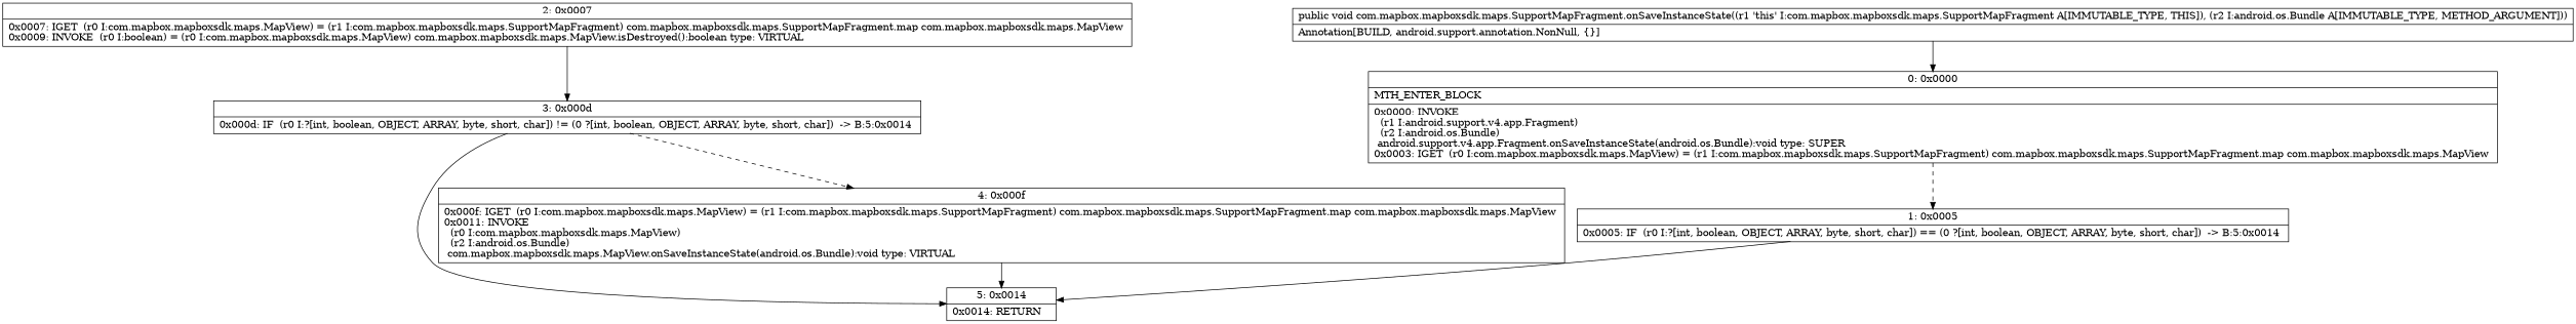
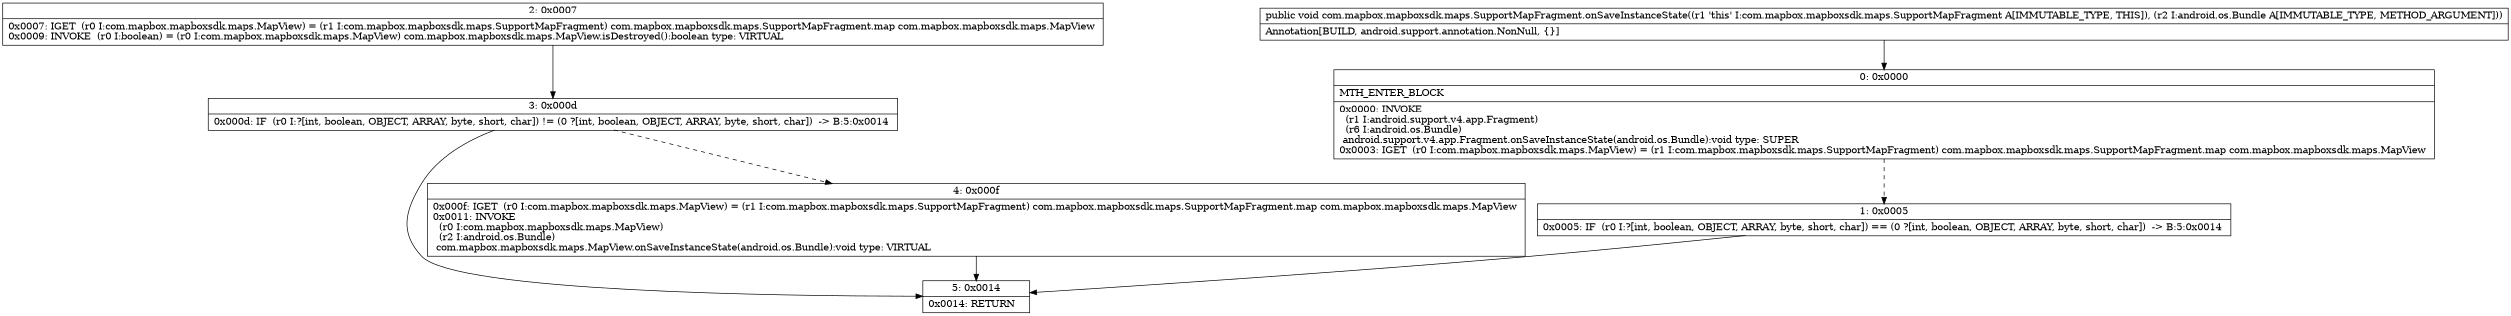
  digraph {
    node [shape=record]
-   n1 [label="{0\:\ 0x0000|MTH_ENTER_BLOCK\l|0x0000: INVOKE  \l  (r1 I:android.support.v4.app.Fragment)\l  (r2 I:android.os.Bundle)\l android.support.v4.app.Fragment.onSaveInstanceState(android.os.Bundle):void type: SUPER \l0x0003: IGET  (r0 I:com.mapbox.mapboxsdk.maps.MapView) = (r1 I:com.mapbox.mapboxsdk.maps.SupportMapFragment) com.mapbox.mapboxsdk.maps.SupportMapFragment.map com.mapbox.mapboxsdk.maps.MapView \l}"]
+   n1 [label="{0\:\ 0x0000|MTH_ENTER_BLOCK\l|0x0000: INVOKE  \l  (r1 I:android.support.v4.app.Fragment)\l  (r6 I:android.os.Bundle)\l android.support.v4.app.Fragment.onSaveInstanceState(android.os.Bundle):void type: SUPER \l0x0003: IGET  (r0 I:com.mapbox.mapboxsdk.maps.MapView) = (r1 I:com.mapbox.mapboxsdk.maps.SupportMapFragment) com.mapbox.mapboxsdk.maps.SupportMapFragment.map com.mapbox.mapboxsdk.maps.MapView \l}"]
    n2 [label="{1\:\ 0x0005|0x0005: IF  (r0 I:?[int, boolean, OBJECT, ARRAY, byte, short, char]) == (0 ?[int, boolean, OBJECT, ARRAY, byte, short, char])  \-\> B:5:0x0014 \l}"]
    n3 [label="{5\:\ 0x0014|0x0014: RETURN   \l}"]
    n4 [label="{2\:\ 0x0007|0x0007: IGET  (r0 I:com.mapbox.mapboxsdk.maps.MapView) = (r1 I:com.mapbox.mapboxsdk.maps.SupportMapFragment) com.mapbox.mapboxsdk.maps.SupportMapFragment.map com.mapbox.mapboxsdk.maps.MapView \l0x0009: INVOKE  (r0 I:boolean) = (r0 I:com.mapbox.mapboxsdk.maps.MapView) com.mapbox.mapboxsdk.maps.MapView.isDestroyed():boolean type: VIRTUAL \l}"]
    n5 [label="{3\:\ 0x000d|0x000d: IF  (r0 I:?[int, boolean, OBJECT, ARRAY, byte, short, char]) != (0 ?[int, boolean, OBJECT, ARRAY, byte, short, char])  \-\> B:5:0x0014 \l}"]
    n6 [label="{4\:\ 0x000f|0x000f: IGET  (r0 I:com.mapbox.mapboxsdk.maps.MapView) = (r1 I:com.mapbox.mapboxsdk.maps.SupportMapFragment) com.mapbox.mapboxsdk.maps.SupportMapFragment.map com.mapbox.mapboxsdk.maps.MapView \l0x0011: INVOKE  \l  (r0 I:com.mapbox.mapboxsdk.maps.MapView)\l  (r2 I:android.os.Bundle)\l com.mapbox.mapboxsdk.maps.MapView.onSaveInstanceState(android.os.Bundle):void type: VIRTUAL \l}"]
    n7 [label="{public void com.mapbox.mapboxsdk.maps.SupportMapFragment.onSaveInstanceState((r1 'this' I:com.mapbox.mapboxsdk.maps.SupportMapFragment A[IMMUTABLE_TYPE, THIS]), (r2 I:android.os.Bundle A[IMMUTABLE_TYPE, METHOD_ARGUMENT]))  | Annotation[BUILD, android.support.annotation.NonNull, \{\}]\l}"]
    n1 -> n2 [style=dashed]
    n2 -> n3
    n4 -> n5
    n5 -> n3
    n5 -> n6 [style=dashed]
    n6 -> n3
    n7 -> n1
  }
